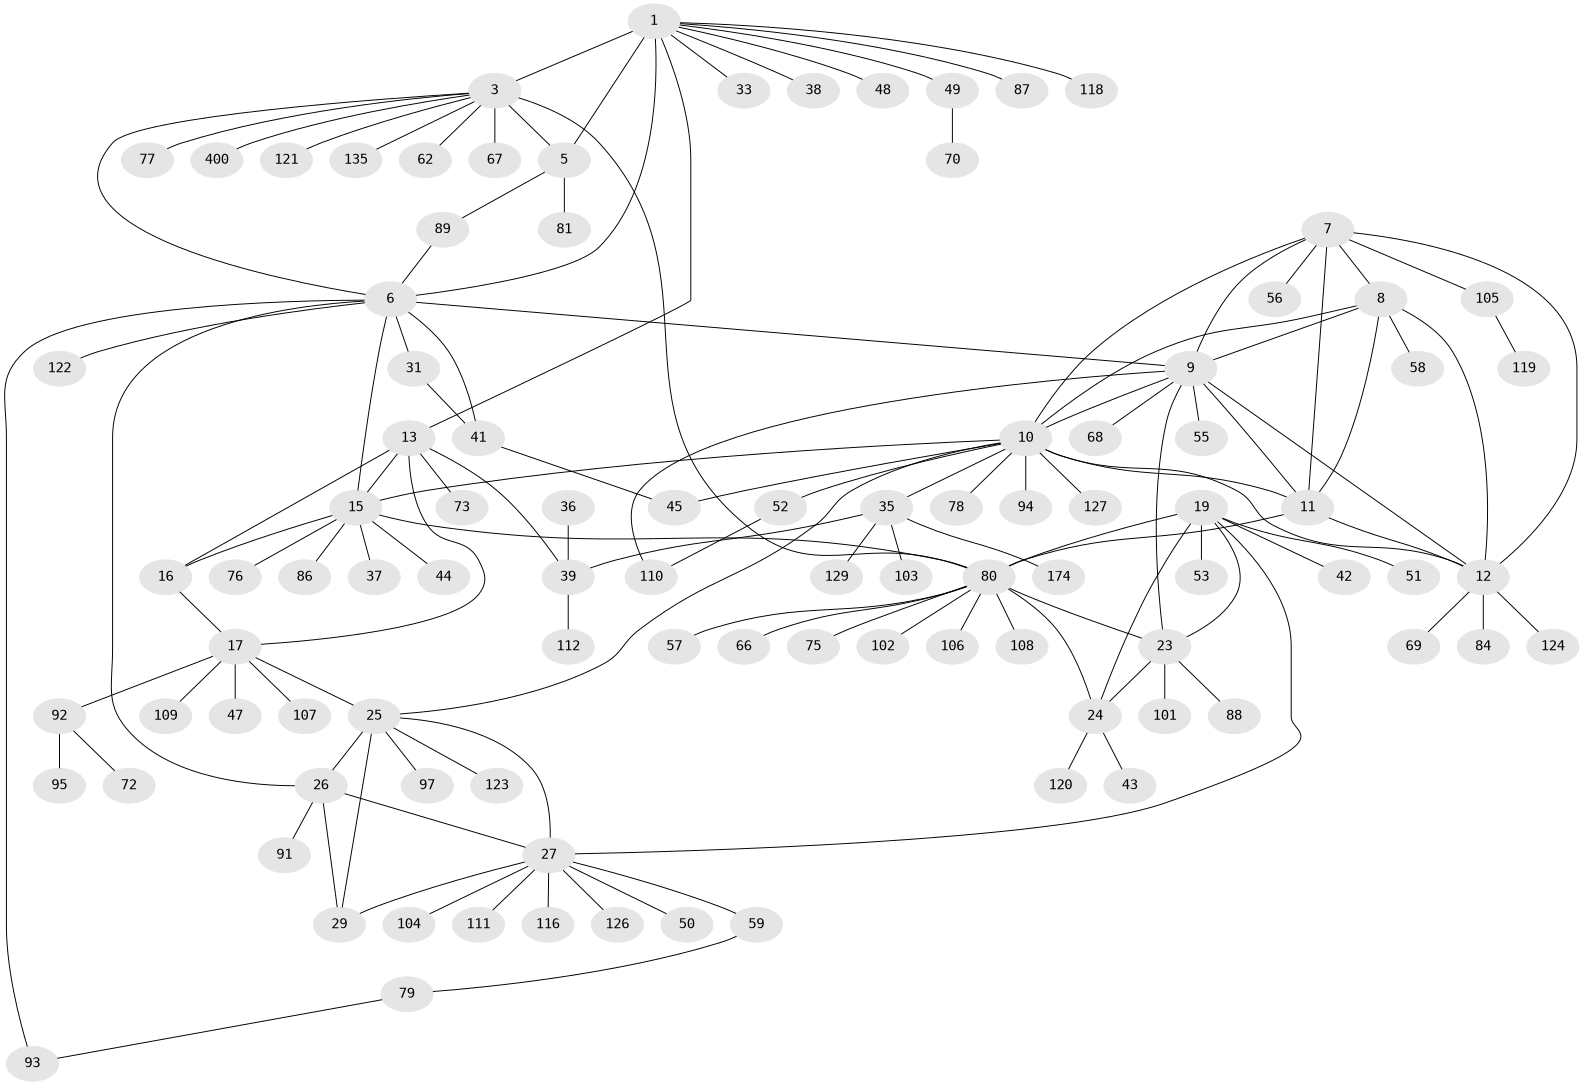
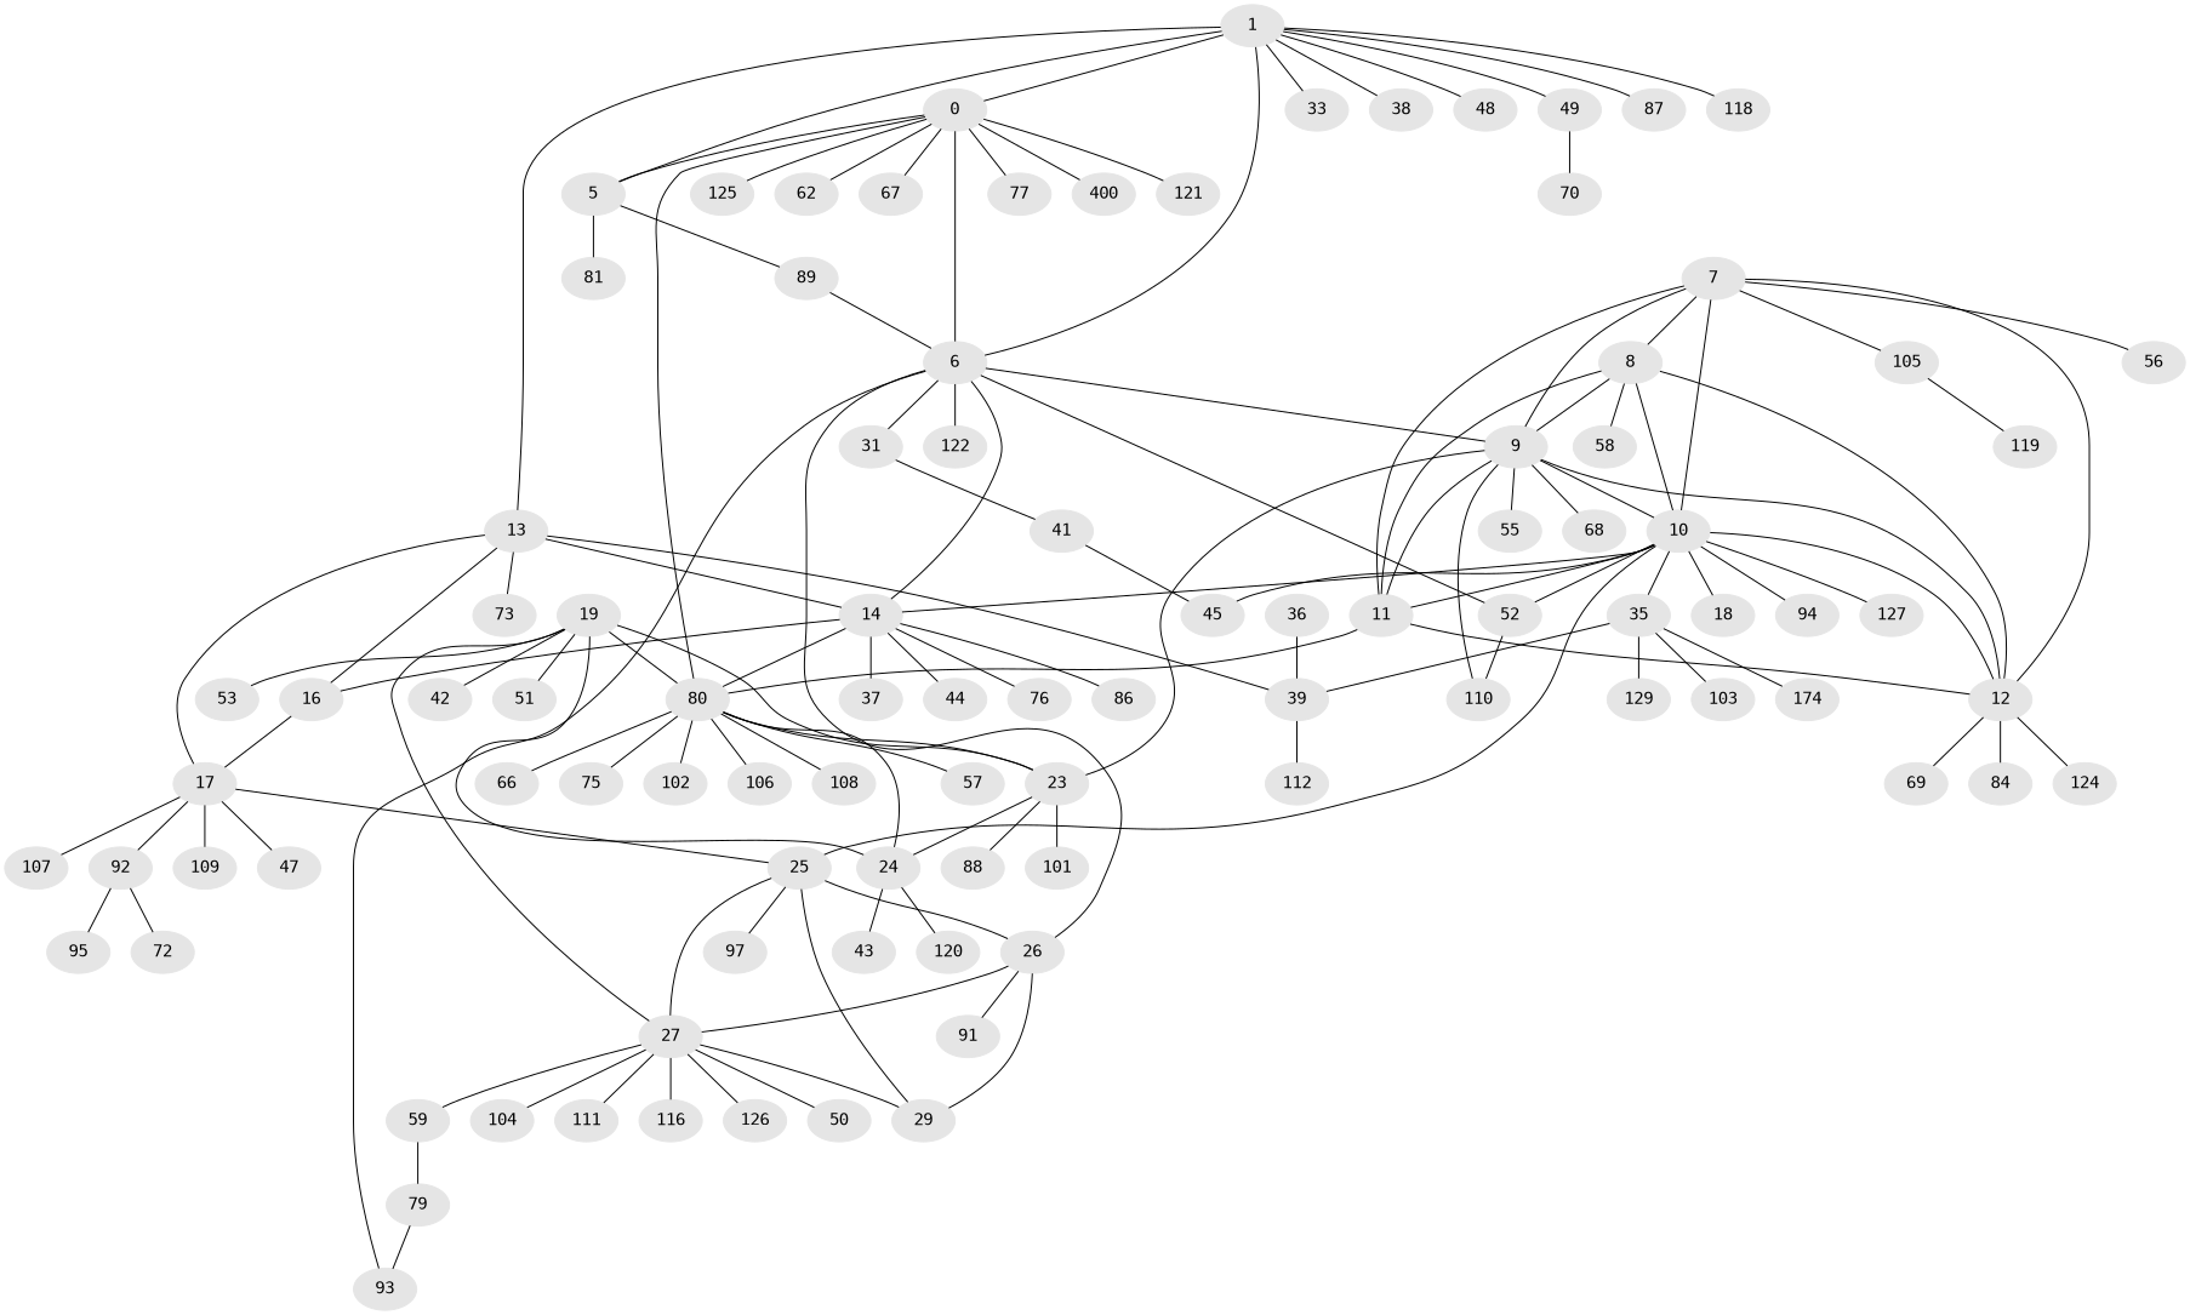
  graph {
    fontname="DejaVu Sans Mono"
    node [color=gray90 fontname="DejaVu Sans Mono" style=filled]
    edge [fontname="DejaVu Sans Mono"]
    1 [super="+2"]
-   3 [super="+4"]
+   3 [super="+4" label=0]
    5
    6 [super="+34"]
    13 [super="+98"]
    33
    38
    48 [super="+96"]
    49
    87
    118
    n12 [label=80 super="+22"]
    62 [super="+82"]
    67
    77
    n16 [label=400]
    121
-   125 [label=135]
+   125
    n19 [label=81]
    89
    9 [super="+80"]
-   14 [super="+15" label=15]
+   14 [super="+15"]
    26 [super="+28"]
    31
    52 [super="+65"]
    93
    122
    16 [super="+46"]
    17 [super="+18"]
    39 [super="+74"]
    73
    70
    23 [super="+54"]
    24 [super="+40"]
    57 [super="+81"]
    66
    75
    102
    106
    108
    10 [super="+63"]
    11 [super="+71"]
    12 [super="+113"]
    55
    68
    110
    37
    44
    76
    86
    27 [super="+85"]
    29 [super="+61"]
    91
    41 [super="+130"]
    7 [super="+90"]
    8
    56
    105 [super="+115"]
    58
    25 [super="+30"]
    35 [super="+92"]
    45
-   78
+   78 [label=18]
    94
    127
    69
    84
    124
    119
    88
    101
    97
-   123
    103
    n75 [label=174 super="+117"]
    129
    n77 [label=92 super="+60"]
    47 [super="+64"]
    107
    109
    112
    72
    95
    19 [super="+21"]
    42
    51
    53
    43
    120
    50
    59
    104
    111
    116
    126
    36 [super="+128"]
    79
    1 -- 3 [weight=4]
    1 -- 5 [weight=2]
    1 -- 6 [weight=2]
    1 -- 13
    1 -- 33
    1 -- 38
    1 -- 48
    1 -- 49
    1 -- 87
    1 -- 118
    3 -- 5 [weight=2]
    3 -- 6 [weight=2]
    3 -- n12
    3 -- 62
    3 -- 67
    3 -- 77
    3 -- n16
    3 -- 121
    3 -- 125
    5 -- n19
    5 -- 89
    6 -- 9
    6 -- 14
    6 -- 26
    6 -- 31
-   6 -- 41
+   6 -- 52
    6 -- 93
    6 -- 122
    13 -- 14 [weight=2]
    13 -- 16
    13 -- 17 [weight=2]
    13 -- 39
    13 -- 73
    49 -- 70
    n12 -- 23 [weight=2]
    n12 -- 24 [weight=2]
    n12 -- 57
    n12 -- 66
    n12 -- 75
    n12 -- 102
    n12 -- 106
    n12 -- 108
    89 -- 6
    9 -- 23
    9 -- 10
    9 -- 11
    9 -- 12
    9 -- 55
    9 -- 68
    9 -- 110
    14 -- n12
    14 -- 16 [weight=2]
    14 -- 37
    14 -- 44
    14 -- 76
    14 -- 86
    26 -- 27 [weight=2]
    26 -- 29 [weight=2]
    26 -- 91
    31 -- 41
    52 -- 110
    16 -- 17 [weight=2]
    17 -- 25
    17 -- n77
    17 -- 47
    17 -- 107
    17 -- 109
    39 -- 112
    23 -- 24
    23 -- 88
    23 -- 101
    24 -- 43
    24 -- 120
    10 -- 14
    10 -- 52
    10 -- 11
    10 -- 12
    10 -- 25
    10 -- 35
    10 -- 45
    10 -- 78
    10 -- 94
    10 -- 127
    11 -- n12
    11 -- 12
    12 -- 69
    12 -- 84
    12 -- 124
    27 -- 29
    27 -- 50
    27 -- 59
    27 -- 104
    27 -- 111
    27 -- 116
    27 -- 126
    41 -- 45
    7 -- 9
    7 -- 10
    7 -- 11
    7 -- 12
    7 -- 8
    7 -- 56
    7 -- 105
    8 -- 9
    8 -- 10
    8 -- 11
    8 -- 12
    8 -- 58
    105 -- 119
    25 -- 26 [weight=4]
    25 -- 27 [weight=2]
    25 -- 29 [weight=2]
    25 -- 97
-   25 -- 123
    35 -- 39
    35 -- 103
    35 -- n75
    35 -- 129
    n77 -- 72
    n77 -- 95
    19 -- n12 [weight=4]
    19 -- 23 [weight=2]
    19 -- 24 [weight=2]
    19 -- 27
    19 -- 42
    19 -- 51
    19 -- 53
    59 -- 79
    36 -- 39
    79 -- 93
  }
